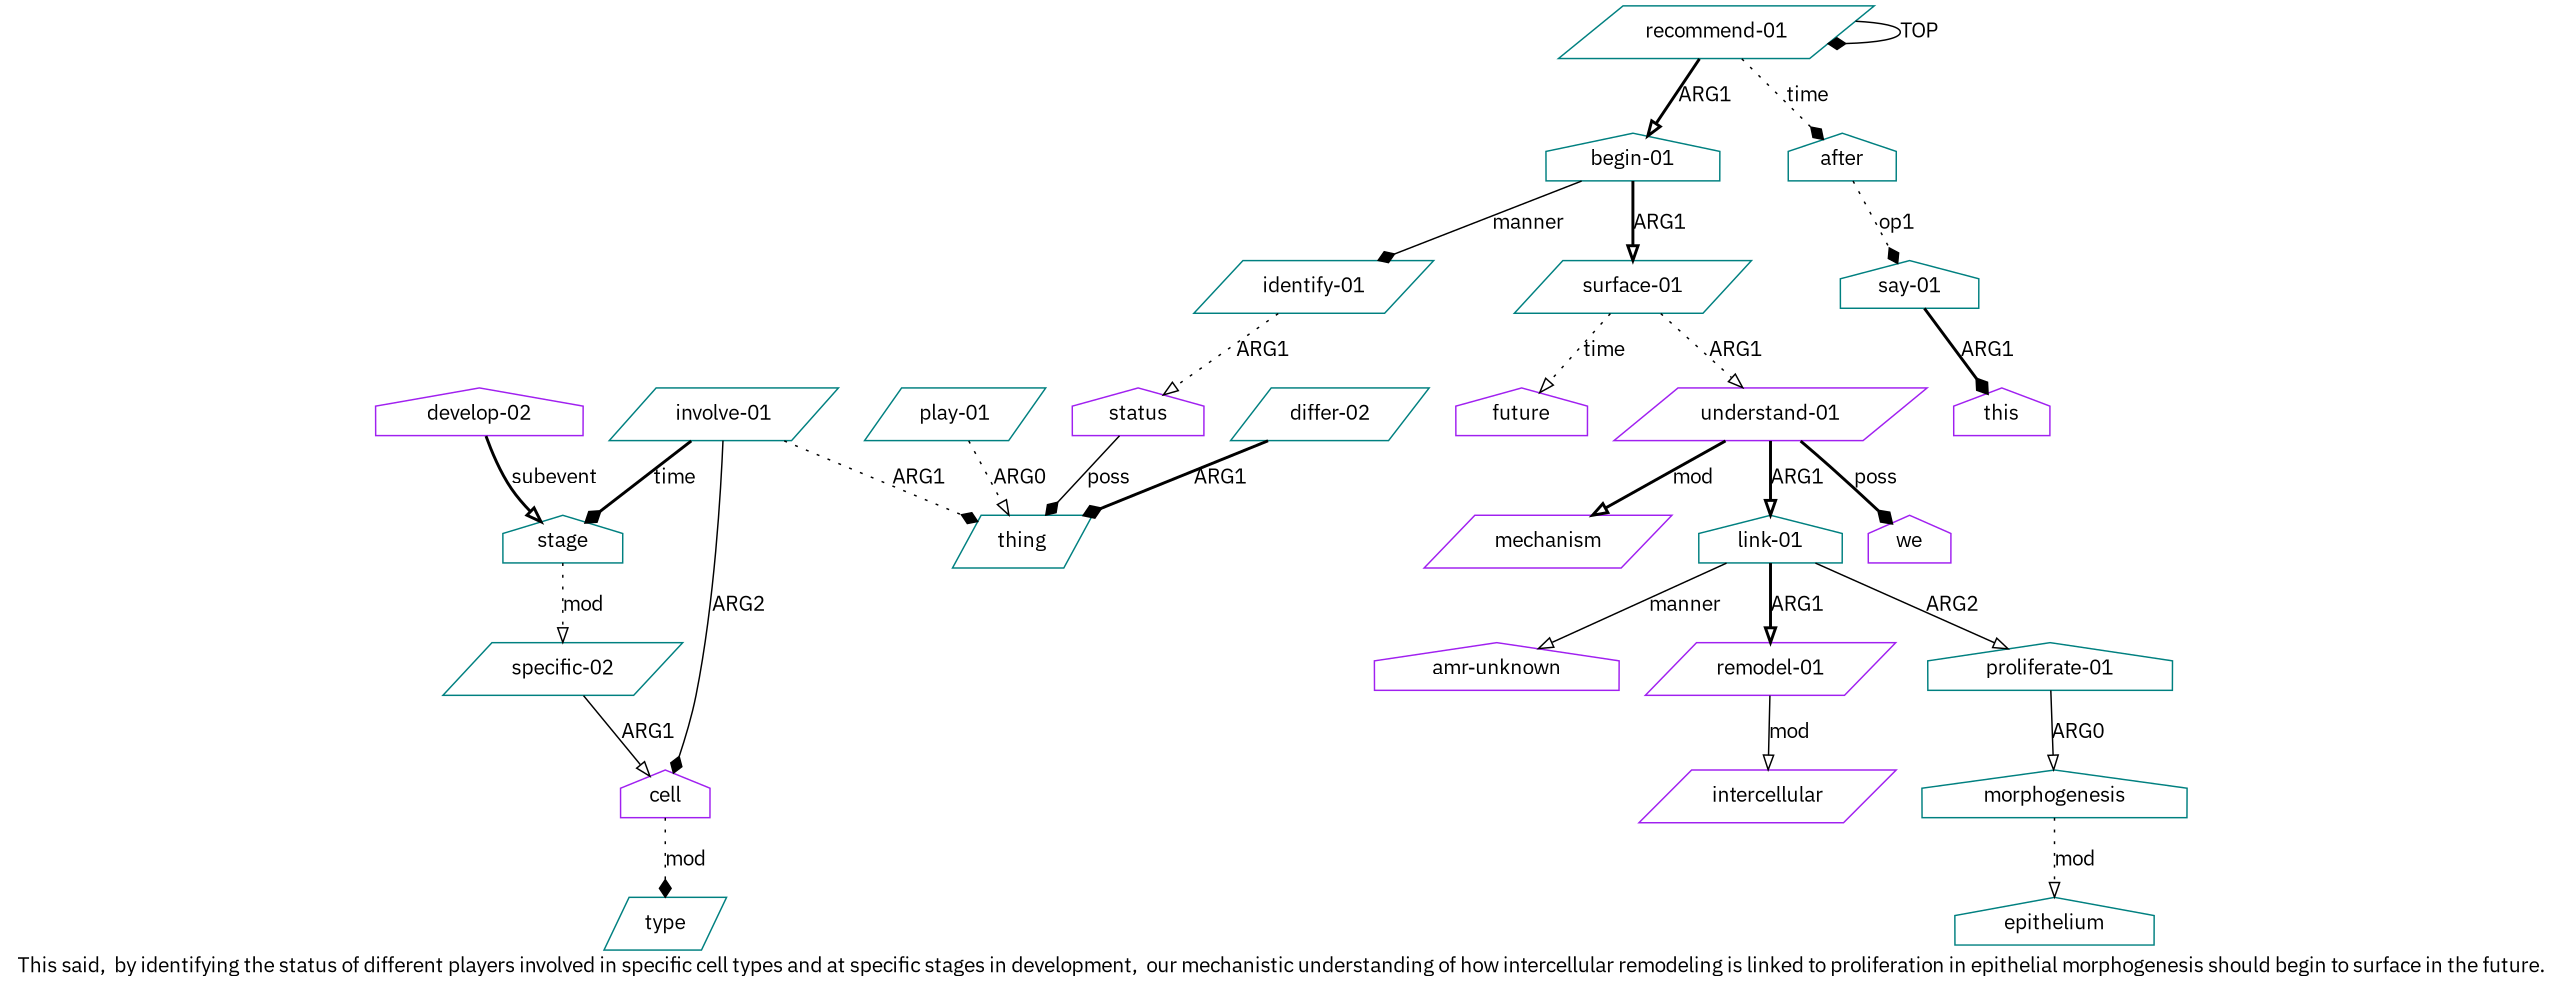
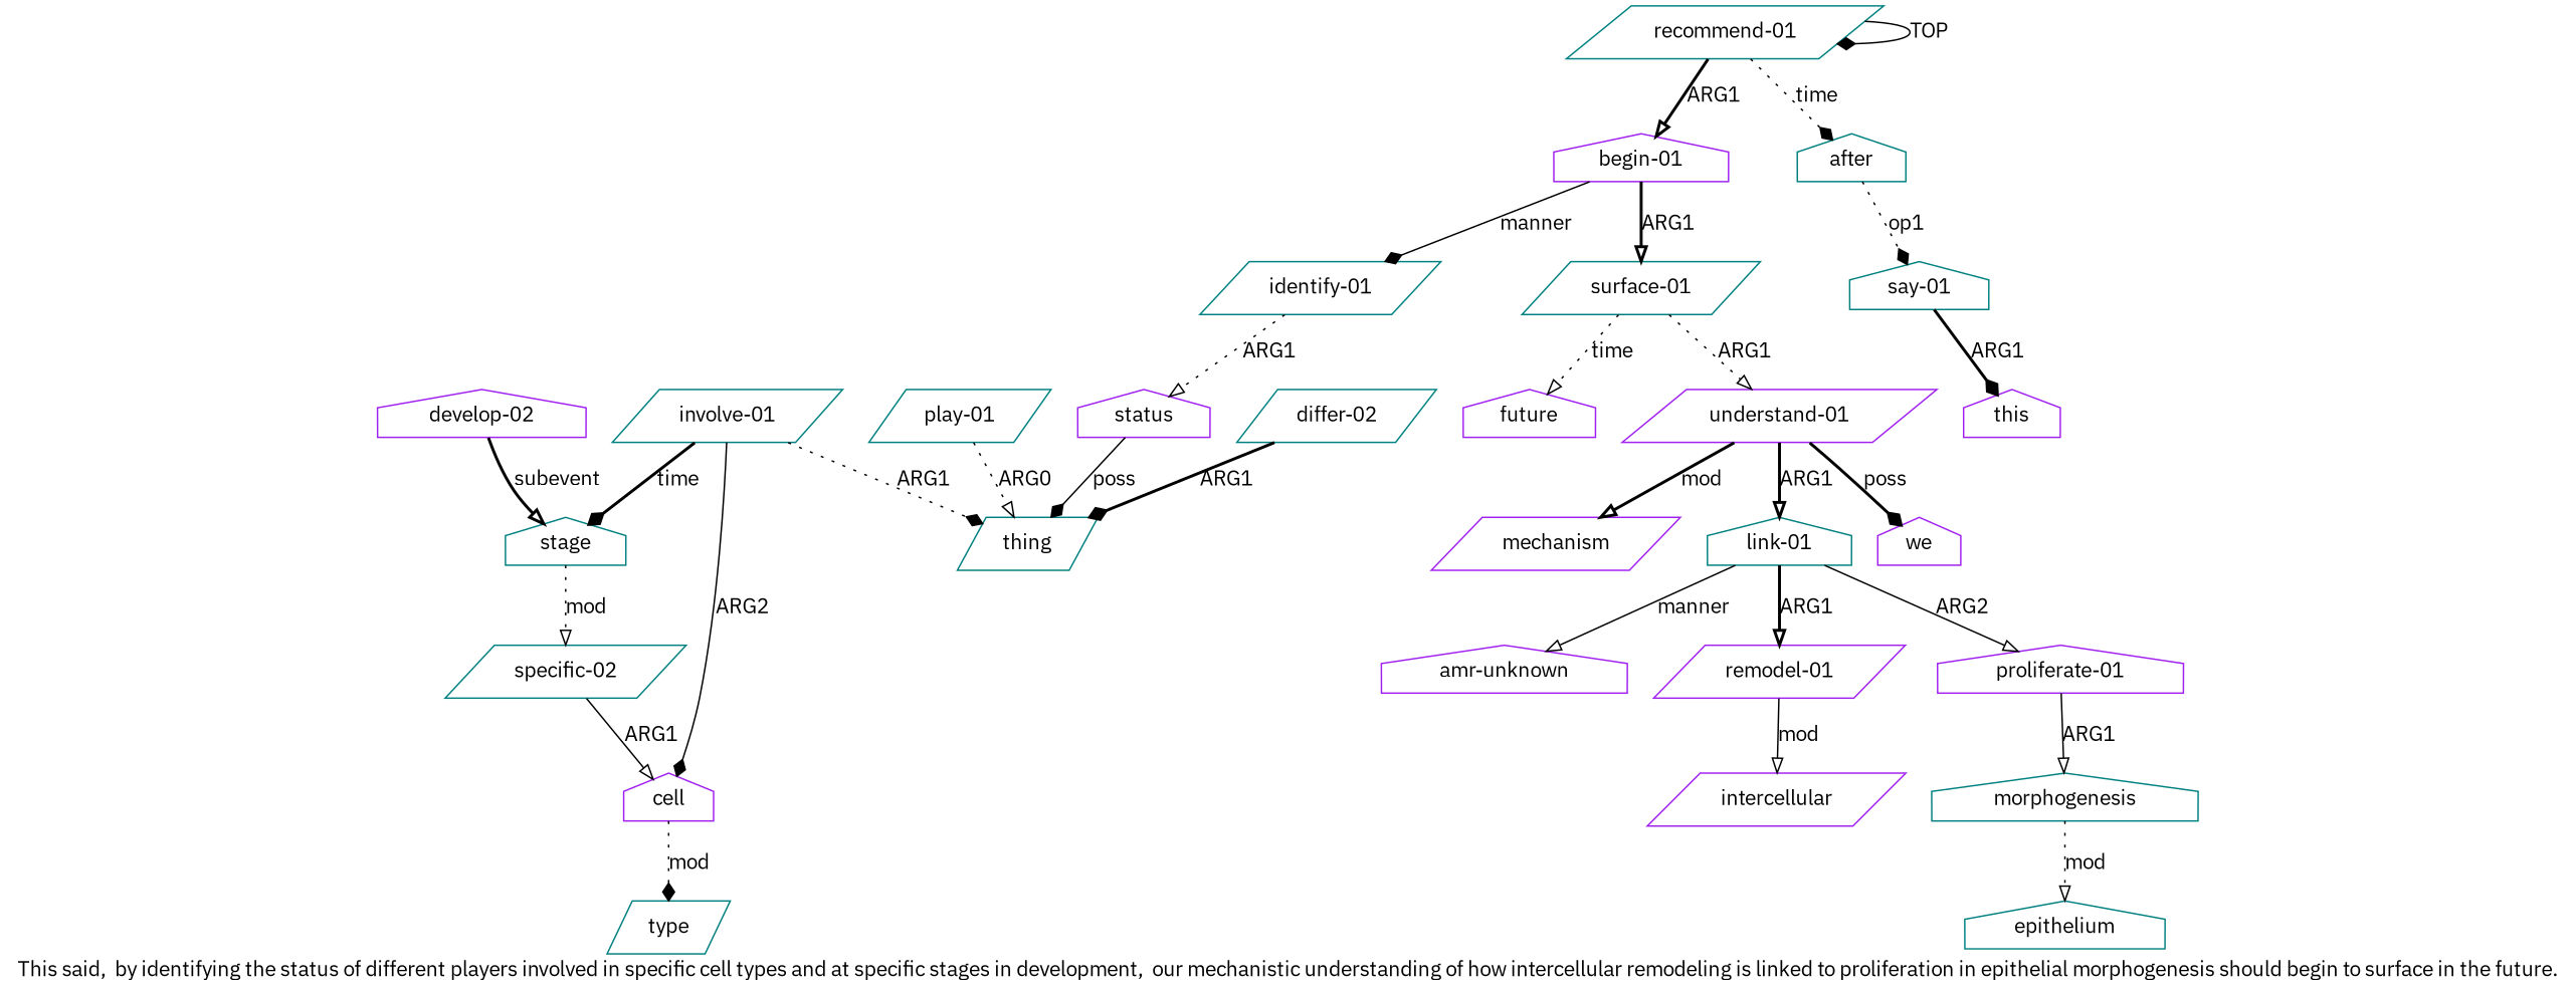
  digraph {
    fontname="IBM Plex Sans"
    label="This said,  by identifying the status of different players involved in specific cell types and at specific stages in development,  our mechanistic understanding of how intercellular remodeling is linked to proliferation in epithelial morphogenesis should begin to surface in the future."
    node [color=teal fontname="IBM Plex Sans" shape=house]
    edge [arrowhead=onormal color=black fontname="IBM Plex Sans" gold_label=ARG1 style=dotted test_label=ARG1]
    n1 [gold_ind=20 gold_label=type label=type shape=parallelogram test_ind=20 test_label=type]
    n2 [gold_ind=21 gold_label="specific-02" label="specific-02" shape=parallelogram test_ind=21 test_label="specific-02"]
    n3 [color=purple gold_ind=19 gold_label=cell label=cell test_ind=19 test_label=cell]
    n4 [gold_ind=22 gold_label=stage label=stage test_ind=22 test_label=stage]
    n5 [color=purple gold_ind=23 gold_label="develop-02" label="develop-02" test_ind=23 test_label="develop-02"]
    n6 [gold_ind=24 gold_label="play-01" label="play-01" shape=parallelogram test_ind=24 test_label="play-01"]
    n7 [gold_ind=16 gold_label=thing label=thing shape=parallelogram test_ind=16 test_label=thing]
    n8 [gold_ind=25 gold_label=after label=after test_ind=25 test_label=after]
    n9 [gold_ind=26 gold_label="say-01" label="say-01" test_ind=26 test_label="say-01"]
    n10 [color=purple gold_ind=27 gold_label=this label=this test_ind=27 test_label=this]
    n11 [color=purple gold_ind=15 gold_label=status label=status test_ind=15 test_label=status]
    n12 [gold_ind=14 gold_label="identify-01" label="identify-01" shape=parallelogram test_ind=14 test_label="identify-01"]
    n13 [gold_ind=17 gold_label="differ-02" label="differ-02" shape=parallelogram test_ind=17 test_label="differ-02"]
    n14 [color=purple gold_ind=11 gold_label="amr-unknown" label="amr-unknown" test_ind=11 test_label="amr-unknown"]
    n15 [gold_ind=10 gold_label=epithelium label=epithelium test_ind=10 test_label=epithelium]
    n16 [color=purple gold_ind=13 gold_label=future label=future test_ind=13 test_label=future]
    n17 [color=purple gold_ind=12 gold_label=mechanism label=mechanism shape=parallelogram test_ind=12 test_label=mechanism]
    n18 [gold_ind=18 gold_label="involve-01" label="involve-01" shape=parallelogram test_ind=18 test_label="involve-01"]
-   n19 [gold_ind=1 gold_label="begin-01" label="begin-01" test_ind=1 test_label="begin-01"]
+   n19 [color=purple gold_ind=1 gold_label="begin-01" label="begin-01" test_ind=1 test_label="begin-01"]
    n20 [gold_ind=2 gold_label="surface-01" label="surface-01" shape=parallelogram test_ind=2 test_label="surface-01"]
    n21 [color=purple gold_ind=3 gold_label="understand-01" label="understand-01" shape=parallelogram test_ind=3 test_label="understand-01"]
    n22 [gold_ind=5 gold_label="link-01" label="link-01" test_ind=5 test_label="link-01"]
    n23 [color=purple gold_ind=4 gold_label=we label=we test_ind=4 test_label=we]
    n24 [gold_ind=0 gold_label="recommend-01" label="recommend-01" shape=parallelogram test_ind=0 test_label="recommend-01"]
    n25 [color=purple gold_ind=6 gold_label="remodel-01" label="remodel-01" shape=parallelogram test_ind=6 test_label="remodel-01"]
-   n26 [gold_ind=8 gold_label="proliferate-01" label="proliferate-01" test_ind=8 test_label="proliferate-01"]
+   n26 [color=purple gold_ind=8 gold_label="proliferate-01" label="proliferate-01" test_ind=8 test_label="proliferate-01"]
    n27 [color=purple gold_ind=7 gold_label=intercellular label=intercellular shape=parallelogram test_ind=7 test_label=intercellular]
    n28 [gold_ind=9 gold_label=morphogenesis label=morphogenesis test_ind=9 test_label=morphogenesis]
    n2 -> n3 [label=ARG1 style=solid]
    n3 -> n1 [arrowhead=diamond gold_label=mod label=mod test_label=mod]
    n4 -> n2 [gold_label=mod label=mod test_label=mod]
    n5 -> n4 [gold_label=subevent label=subevent style=bold test_label=subevent]
    n6 -> n7 [gold_label=ARG0 label=ARG0 test_label=ARG0]
    n8 -> n9 [arrowhead=diamond gold_label=op1 label=op1 test_label=op1]
    n9 -> n10 [arrowhead=diamond label=ARG1 style=bold]
    n11 -> n7 [arrowhead=diamond gold_label=poss label=poss style=solid test_label=poss]
    n12 -> n11 [label=ARG1]
    n13 -> n7 [arrowhead=diamond label=ARG1 style=bold]
    n18 -> n3 [arrowhead=diamond gold_label=ARG2 label=ARG2 style=solid test_label=ARG2]
    n18 -> n4 [arrowhead=diamond gold_label=time label=time style=bold test_label=time]
    n18 -> n7 [arrowhead=diamond label=ARG1]
    n19 -> n12 [arrowhead=diamond gold_label=manner label=manner style=solid test_label=manner]
    n19 -> n20 [label=ARG1 style=bold]
    n20 -> n16 [gold_label=time label=time test_label=time]
    n20 -> n21 [label=ARG1]
    n21 -> n17 [gold_label=mod label=mod style=bold test_label=mod]
    n21 -> n22 [label=ARG1 style=bold]
    n21 -> n23 [arrowhead=diamond gold_label=ARG0 label=poss style=bold test_label=ARG0]
    n22 -> n14 [gold_label=manner label=manner style=solid test_label=manner]
    n22 -> n25 [label=ARG1 style=bold]
    n22 -> n26 [gold_label=ARG2 label=ARG2 style=solid test_label=ARG2]
    n24 -> n8 [arrowhead=diamond gold_label=time label=time test_label=time]
    n24 -> n19 [label=ARG1 style=bold]
    n24 -> n24 [arrowhead=diamond gold_label=TOP label=TOP style=solid test_label=TOP]
    n25 -> n27 [gold_label=mod label=mod style=solid test_label=mod]
-   n26 -> n28 [gold_label=ARG0 label=ARG0 style=solid test_label=ARG0]
+   n26 -> n28 [gold_label=ARG0 label=ARG1 style=solid test_label=ARG0]
    n28 -> n15 [gold_label=mod label=mod test_label=mod]
  }
